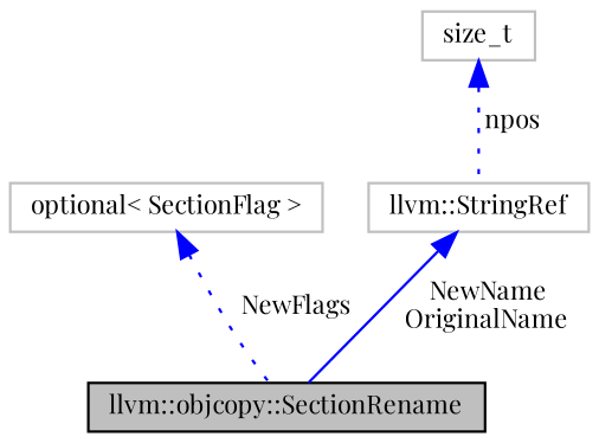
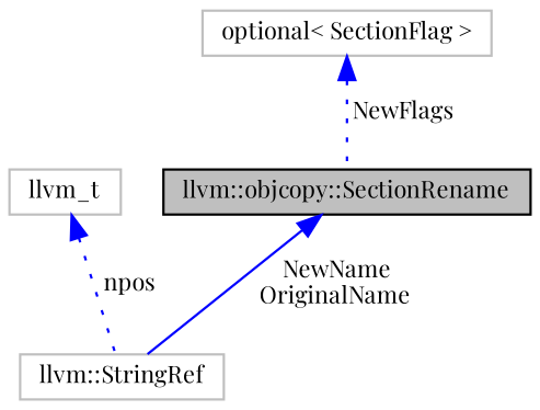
  digraph {
    fontname="Playfair Display"
    node [color=grey75 fontname="Playfair Display" fontsize=10 shape=record]
    edge [color=blue dir=back fontname="Playfair Display" fontsize=10 labelfontname=Helvetica labelfontsize=10 style=dotted]
    n1 [color=black fillcolor=grey75 fontcolor=black height=0.2 label="llvm::objcopy::SectionRename" style=filled width=0.4]
    n2 [height=0.2 label="optional\< SectionFlag \>" width=0.4]
    n3 [height=0.2 label="llvm::StringRef" width=0.4]
-   n4 [height=0.2 label=size_t width=0.4]
+   n4 [height=0.2 label=llvm_t width=0.4]
    n2 -> n1 [label=" NewFlags"]
-   n3 -> n1 [label=" NewName\nOriginalName" style=solid]
+   n1 -> n3 [label=" NewName\nOriginalName" style=solid]
    n4 -> n3 [label=" npos"]
  }
